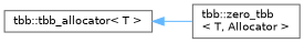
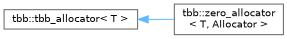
  digraph {
    rankdir=LR
    node [color=grey40 fillcolor=white fontname=Helvetica fontsize=10 shape=box style=filled]
    n1 [height=0.2 label="tbb::tbb_allocator\< T \>" width=0.4]
-   n2 [height=0.2 label="tbb::zero_tbb\l\< T, Allocator \>" width=0.4]
+   n2 [height=0.2 label="tbb::zero_allocator\l\< T, Allocator \>" width=0.4]
    n1 -> n2 [color=steelblue1 dir=back fontname=Helvetica fontsize=10 labelfontname=Helvetica labelfontsize=10 style=solid]
  }
